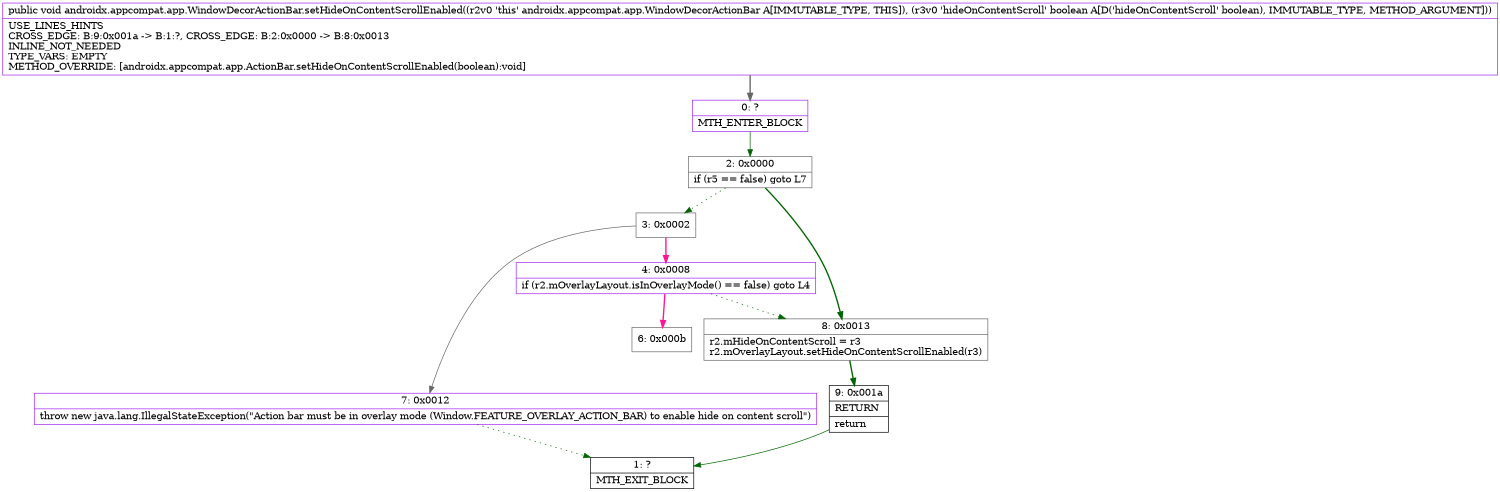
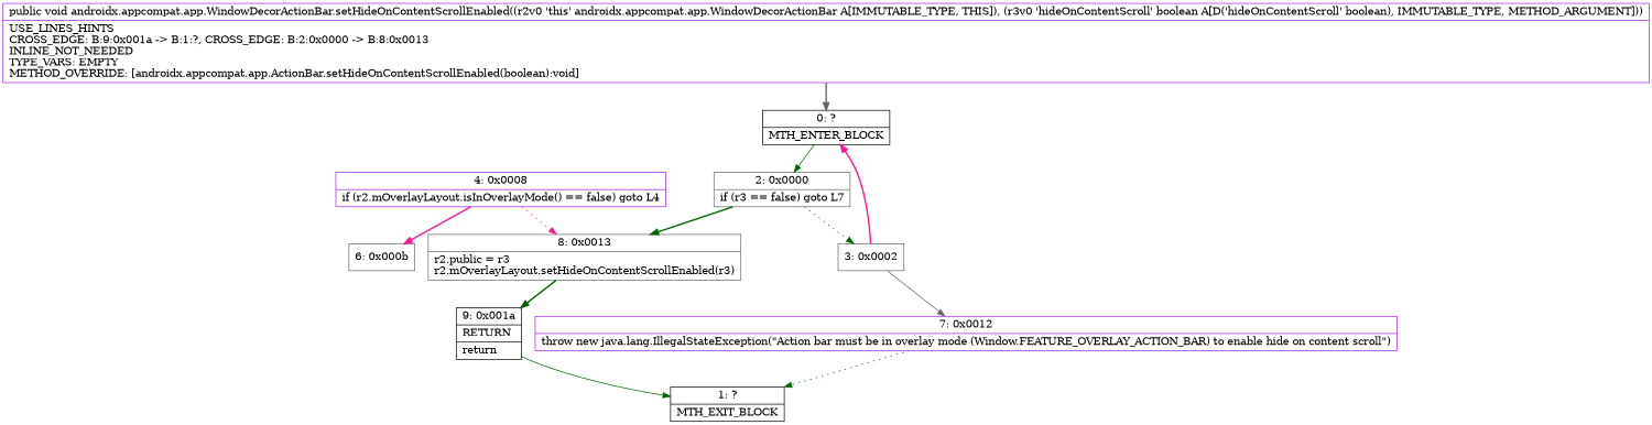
  digraph {
    node [color=gray40 shape=record]
    edge [color=darkgreen style=bold]
-   n1 [color=purple label="{0\:\ ?|MTH_ENTER_BLOCK\l}"]
-   n2 [label="{2\:\ 0x0000|if (r5 == false) goto L7\l}"]
+   n1 [color=black label="{0\:\ ?|MTH_ENTER_BLOCK\l}"]
+   n2 [label="{2\:\ 0x0000|if (r3 == false) goto L7\l}"]
    n3 [label="{3\:\ 0x0002}"]
-   n4 [label="{8\:\ 0x0013|r2.mHideOnContentScroll = r3\lr2.mOverlayLayout.setHideOnContentScrollEnabled(r3)\l}"]
+   n4 [label="{8\:\ 0x0013|r2.public = r3\lr2.mOverlayLayout.setHideOnContentScrollEnabled(r3)\l}"]
    n5 [color=purple label="{4\:\ 0x0008|if (r2.mOverlayLayout.isInOverlayMode() == false) goto L4\l}"]
    n6 [color=purple label="{7\:\ 0x0012|throw new java.lang.IllegalStateException(\"Action bar must be in overlay mode (Window.FEATURE_OVERLAY_ACTION_BAR) to enable hide on content scroll\")\l}"]
    n7 [color=black label="{9\:\ 0x001a|RETURN\l|return\l}"]
    n8 [label="{6\:\ 0x000b}"]
    n9 [color=black label="{1\:\ ?|MTH_EXIT_BLOCK\l}"]
    n10 [color=purple label="{public void androidx.appcompat.app.WindowDecorActionBar.setHideOnContentScrollEnabled((r2v0 'this' androidx.appcompat.app.WindowDecorActionBar A[IMMUTABLE_TYPE, THIS]), (r3v0 'hideOnContentScroll' boolean A[D('hideOnContentScroll' boolean), IMMUTABLE_TYPE, METHOD_ARGUMENT]))  | USE_LINES_HINTS\lCROSS_EDGE: B:9:0x001a \-\> B:1:?, CROSS_EDGE: B:2:0x0000 \-\> B:8:0x0013\lINLINE_NOT_NEEDED\lTYPE_VARS: EMPTY\lMETHOD_OVERRIDE: [androidx.appcompat.app.ActionBar.setHideOnContentScrollEnabled(boolean):void]\l}"]
    n1 -> n2 [style=solid]
    n2 -> n3 [style=dotted]
    n2 -> n4
-   n3 -> n5 [color=deeppink]
+   n3 -> n1 [color=deeppink]
    n3 -> n6 [color=gray40 style=solid]
    n4 -> n7
-   n5 -> n4 [style=dotted]
+   n5 -> n4 [color=deeppink style=dotted]
    n5 -> n8 [color=deeppink]
    n6 -> n9 [style=dotted]
    n7 -> n9 [style=solid]
    n10 -> n1 [color=gray40]
  }
